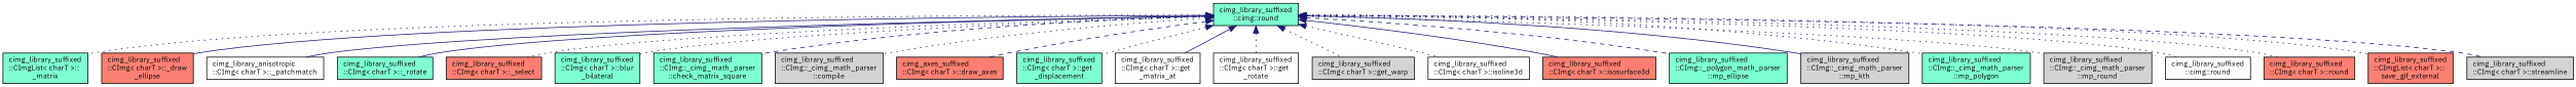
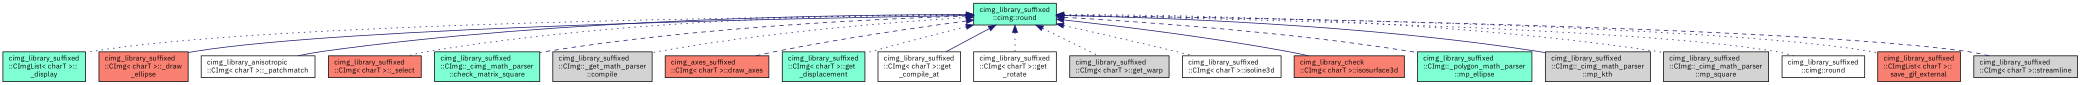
  digraph {
    fontname="IBM Plex Sans"
    rankdir=TB
    node [color=black fillcolor=aquamarine fontname="IBM Plex Sans" fontsize=10 shape=record style=filled]
    edge [color=midnightblue dir=back fontname="IBM Plex Sans" fontsize=10 labelfontname=Helvetica labelfontsize=10 style=dotted]
    n1 [fontcolor=black height=0.2 label="cimg_library_suffixed\l::cimg::round" width=0.4]
-   n2 [height=0.2 label="cimg_library_suffixed\l::CImgList\< charT \>::\l_matrix" width=0.4]
+   n2 [height=0.2 label="cimg_library_suffixed\l::CImgList\< charT \>::\l_display" width=0.4]
    n3 [fillcolor=salmon height=0.2 label="cimg_library_suffixed\l::CImg\< charT \>::_draw\l_ellipse" width=0.4]
    n4 [fillcolor=white height=0.2 label="cimg_library_anisotropic\l::CImg\< charT \>::_patchmatch" width=0.4]
-   n5 [height=0.2 label="cimg_library_suffixed\l::CImg\< charT \>::_rotate" width=0.4]
    n6 [fillcolor=salmon height=0.2 label="cimg_library_suffixed\l::CImg\< charT \>::_select" width=0.4]
-   n7 [height=0.2 label="cimg_library_suffixed\l::CImg\< charT \>::blur\l_bilateral" width=0.4]
    n8 [height=0.2 label="cimg_library_suffixed\l::CImg::_cimg_math_parser\l::check_matrix_square" width=0.4]
-   n9 [fillcolor=lightgrey height=0.2 label="cimg_library_suffixed\l::CImg::_cimg_math_parser\l::compile" width=0.4]
+   n9 [fillcolor=lightgrey height=0.2 label="cimg_library_suffixed\l::CImg::_get_math_parser\l::compile" width=0.4]
    n10 [fillcolor=salmon height=0.2 label="cimg_axes_suffixed\l::CImg\< charT \>::draw_axes" width=0.4]
    n11 [height=0.2 label="cimg_library_suffixed\l::CImg\< charT \>::get\l_displacement" width=0.4]
-   n12 [fillcolor=white height=0.2 label="cimg_library_suffixed\l::CImg\< charT \>::get\l_matrix_at" width=0.4]
+   n12 [fillcolor=white height=0.2 label="cimg_library_suffixed\l::CImg\< charT \>::get\l_compile_at" width=0.4]
    n13 [fillcolor=white height=0.2 label="cimg_library_suffixed\l::CImg\< charT \>::get\l_rotate" width=0.4]
    n14 [fillcolor=lightgrey height=0.2 label="cimg_library_suffixed\l::CImg\< charT \>::get_warp" width=0.4]
    n15 [fillcolor=white height=0.2 label="cimg_library_suffixed\l::CImg\< charT \>::isoline3d" width=0.4]
-   n16 [fillcolor=salmon height=0.2 label="cimg_library_suffixed\l::CImg\< charT \>::isosurface3d" width=0.4]
+   n16 [fillcolor=salmon height=0.2 label="cimg_library_check\l::CImg\< charT \>::isosurface3d" width=0.4]
    n17 [height=0.2 label="cimg_library_suffixed\l::CImg::_polygon_math_parser\l::mp_ellipse" width=0.4]
    n18 [fillcolor=lightgrey height=0.2 label="cimg_library_suffixed\l::CImg::_cimg_math_parser\l::mp_kth" width=0.4]
-   n19 [height=0.2 label="cimg_library_suffixed\l::CImg::_cimg_math_parser\l::mp_polygon" width=0.4]
-   n20 [fillcolor=lightgrey height=0.2 label="cimg_library_suffixed\l::CImg::_cimg_math_parser\l::mp_round" width=0.4]
+   n20 [fillcolor=lightgrey height=0.2 label="cimg_library_suffixed\l::CImg::_cimg_math_parser\l::mp_square" width=0.4]
    n21 [fillcolor=white height=0.2 label="cimg_library_suffixed\l::cimg::round" width=0.4]
-   n22 [fillcolor=salmon height=0.2 label="cimg_library_suffixed\l::CImg\< charT \>::round" width=0.4]
    n23 [fillcolor=salmon height=0.2 label="cimg_library_suffixed\l::CImgList\< charT \>::\lsave_gif_external" width=0.4]
    n24 [fillcolor=lightgrey height=0.2 label="cimg_library_suffixed\l::CImg\< charT \>::streamline" width=0.4]
    n1 -> n2
    n1 -> n3 [style=solid]
    n1 -> n4 [style=solid]
-   n1 -> n5 [style=solid]
    n1 -> n6
-   n1 -> n7
    n1 -> n8 [style=dashed]
    n1 -> n9
    n1 -> n10 [style=dashed]
    n1 -> n11
    n1 -> n12 [style=solid]
    n1 -> n13
    n1 -> n14
    n1 -> n15
    n1 -> n16 [style=solid]
    n1 -> n17 [style=dashed]
    n1 -> n18 [style=solid]
-   n1 -> n19
    n1 -> n20
    n1 -> n21
-   n1 -> n22
    n1 -> n23
    n1 -> n24 [style=dashed]
  }
